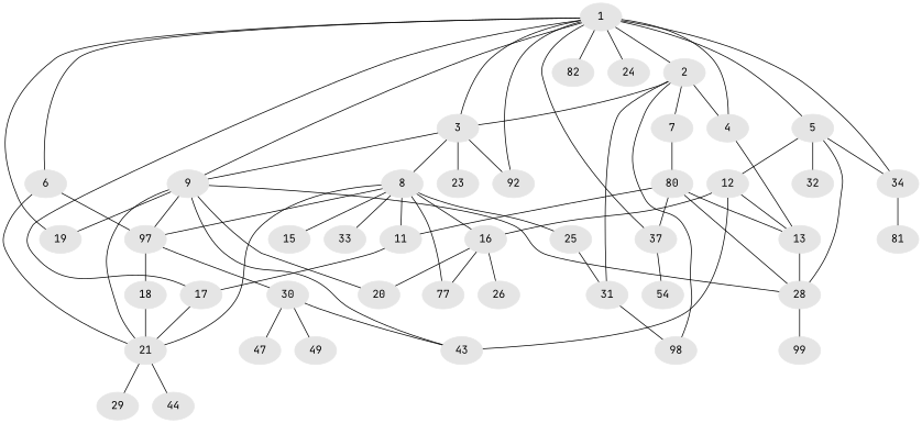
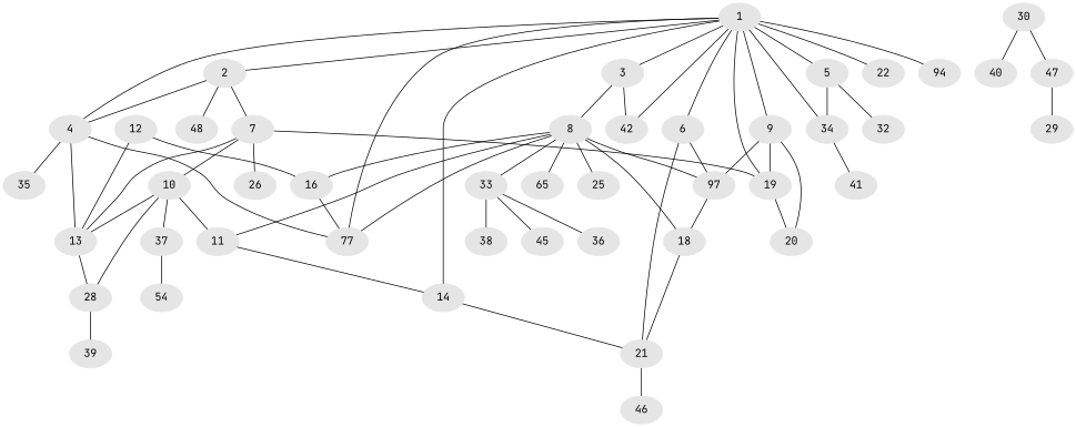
  graph {
    fontname="JetBrains Mono"
    node [color=gray90 fontname="JetBrains Mono" style=filled]
    edge [fontname="JetBrains Mono" weight=1.0]
    1
    2
    3
    4
    5
    6
    9
-   14 [label=17]
-   22 [label=82]
-   24
+   14
+   22
+   24 [label=94]
    n11 [label=77]
    34
-   42 [label=92]
+   42
    19
    7
-   31
-   48 [label=98]
+   48
    8
-   23
    13
+   35
    12
    28
    32
    n25 [label=97]
    21
    18
    11
-   15
+   15 [label=65]
    16
    25
    33
    20
-   43
-   41 [label=81]
-   10 [label=80]
+   41
+   10
    26
-   39 [label=99]
+   39
    30
    29
-   46 [label=44]
+   46
    37
+   36
+   38
+   45
    n46 [label=54]
-   40 [label=49]
+   40
    47
    1 -- 2
    1 -- 3
    1 -- 4
    1 -- 5
    1 -- 6
    1 -- 9
    1 -- 14
    1 -- 22
    1 -- 24 [weight=4.0]
-   1 -- 37
+   1 -- n11
    1 -- 34
    1 -- 42
    1 -- 19
-   2 -- 3
    2 -- 4
    2 -- 7
-   2 -- 31
    2 -- 48
-   3 -- 9 [weight=2.0]
    3 -- 42
    3 -- 8
-   3 -- 23
+   4 -- n11
    4 -- 13
+   4 -- 35 [weight=2.0]
    5 -- 34
-   5 -- 12
-   5 -- 28
    5 -- 32
    6 -- n25
    6 -- 21
    9 -- 19 [weight=3.0]
-   9 -- 28
    9 -- n25
-   9 -- 21
    9 -- 20
-   9 -- 43
    14 -- 21
    34 -- 41
+   7 -- 19
+   7 -- 13
    7 -- 10
-   16 -- 26
-   31 -- 48
+   7 -- 26
    8 -- n11
    8 -- n25
-   8 -- 21
+   8 -- 18
    8 -- 11
    8 -- 15
    8 -- 16
    8 -- 25 [weight=4.0]
    8 -- 33
    13 -- 28
    12 -- 13
    12 -- 16
-   12 -- 43 [weight=2.0]
    28 -- 39
    n25 -- 18
-   n25 -- 30
-   21 -- 29
+   47 -- 29
    21 -- 46
    18 -- 21
    11 -- 14
    16 -- n11
-   16 -- 20
-   25 -- 31
+   19 -- 20
+   33 -- 36
+   33 -- 38
+   33 -- 45
    10 -- 13
    10 -- 28
    10 -- 11 [weight=6.0]
    10 -- 37
-   30 -- 43
    30 -- 40
    30 -- 47
    37 -- n46
  }
